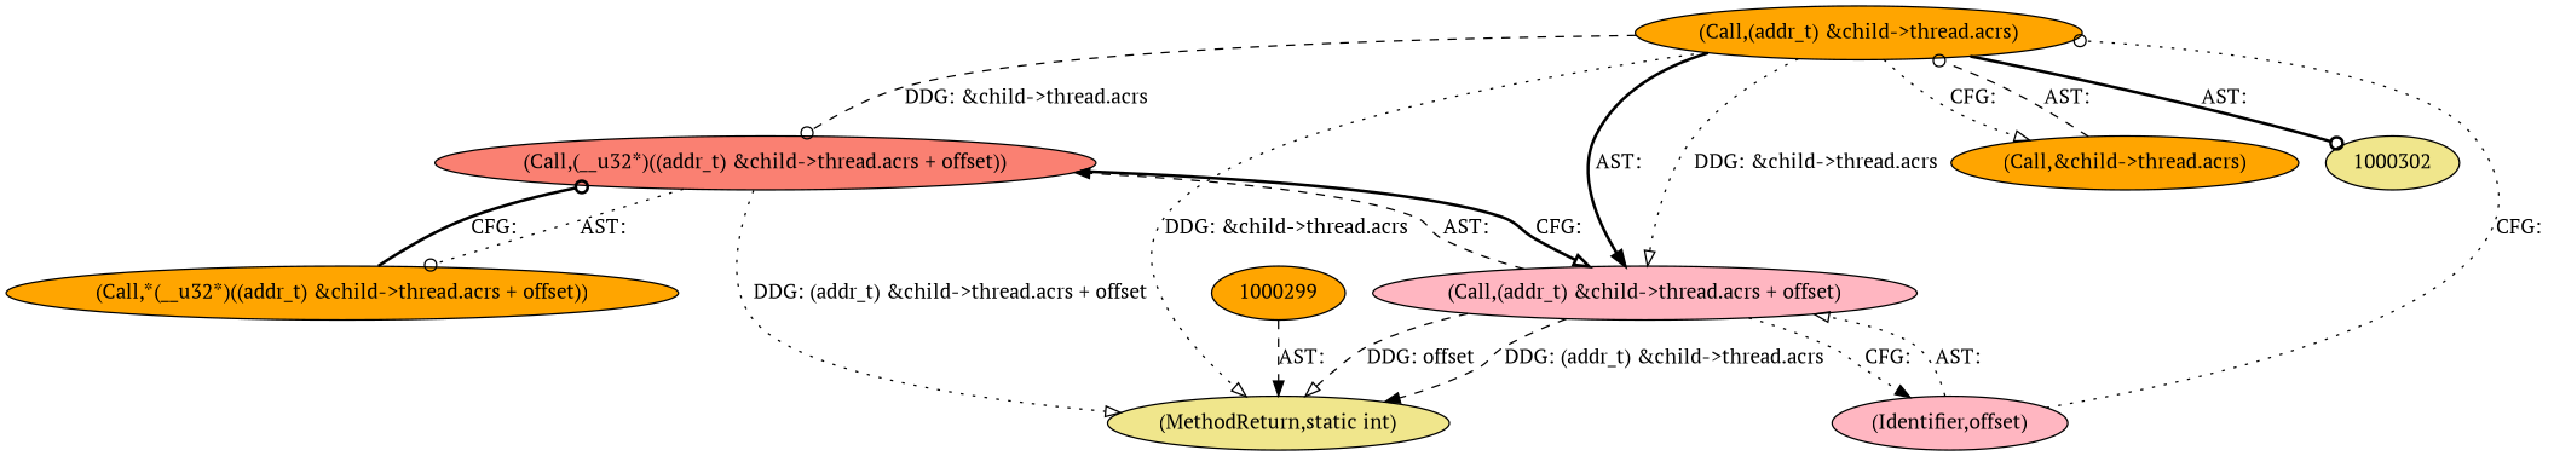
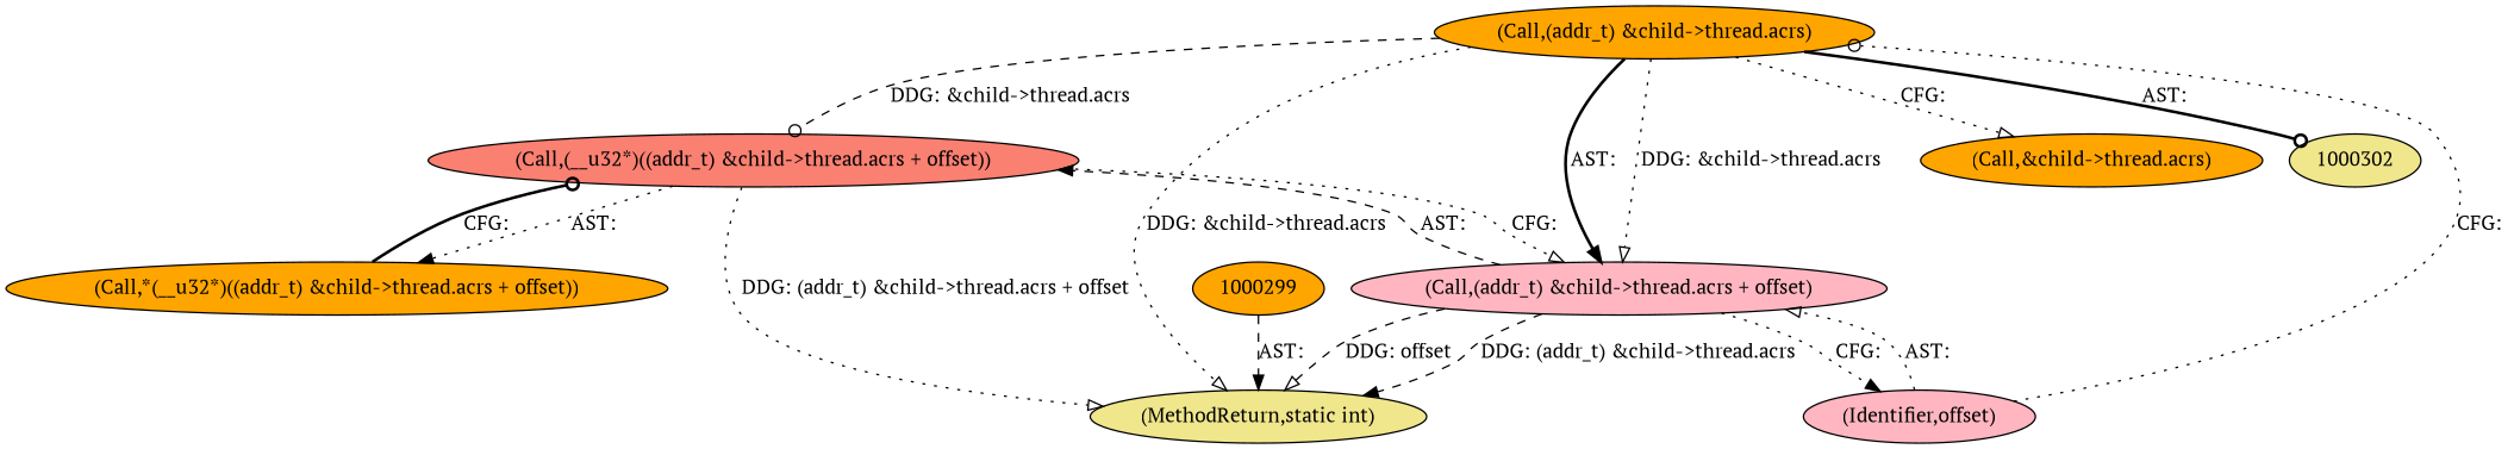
  digraph {
    fontname="PT Serif"
    node [fillcolor=orange fontname="PT Serif" style=filled]
    edge [arrowhead=onormal fontname="PT Serif" style=dotted]
    n1 [label="(Call,(addr_t) &child->thread.acrs)"]
    n2 [fillcolor=salmon label="(Call,(__u32*)((addr_t) &child->thread.acrs + offset))"]
    n3 [fillcolor=lightpink label="(Call,(addr_t) &child->thread.acrs + offset)"]
    n4 [fillcolor=khaki label="(MethodReturn,static int)"]
    n5 [label="(Call,&child->thread.acrs)"]
    1000302 [fillcolor=khaki]
    n7 [label="(Call,*(__u32*)((addr_t) &child->thread.acrs + offset))"]
    n8 [fillcolor=lightpink label="(Identifier,offset)"]
    1000299
    n1 -> n2 [arrowhead=odot label="DDG: &child->thread.acrs" style=dashed]
    n1 -> n3 [arrowhead=normal label="AST: " style=bold]
    n1 -> n3 [label="DDG: &child->thread.acrs"]
    n1 -> n4 [label="DDG: &child->thread.acrs"]
    n1 -> n5 [label="CFG: "]
    n1 -> 1000302 [arrowhead=odot label="AST: " style=bold]
-   n2 -> n3 [label="CFG: " style=bold]
+   n2 -> n3 [label="CFG: "]
    n2 -> n4 [label="DDG: (addr_t) &child->thread.acrs + offset"]
-   n2 -> n7 [arrowhead=odot label="AST: "]
+   n2 -> n7 [arrowhead=normal label="AST: "]
    n3 -> n2 [arrowhead=normal label="AST: " style=dashed]
    n3 -> n4 [label="DDG: offset" style=dashed]
    n3 -> n4 [arrowhead=normal label="DDG: (addr_t) &child->thread.acrs" style=dashed]
    n3 -> n8 [arrowhead=normal label="CFG: "]
-   n5 -> n1 [arrowhead=odot label="AST: " style=dashed]
    n7 -> n2 [arrowhead=odot label="CFG: " style=bold]
    n8 -> n1 [arrowhead=odot label="CFG: "]
    n8 -> n3 [label="AST: "]
    1000299 -> n4 [arrowhead=normal label="AST: " style=dashed]
  }
